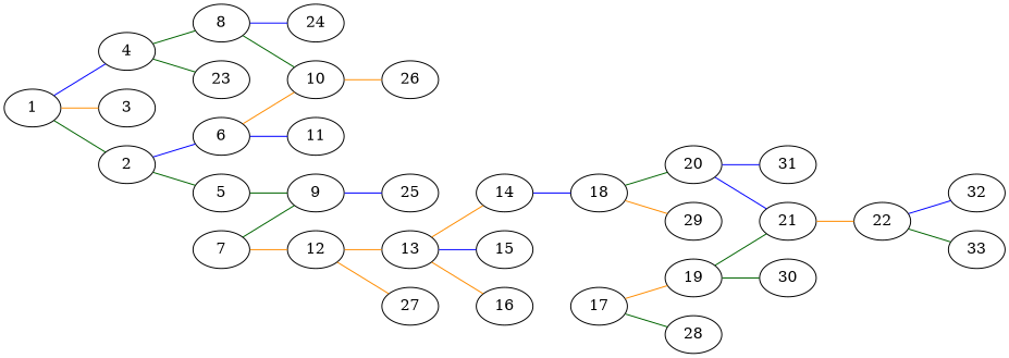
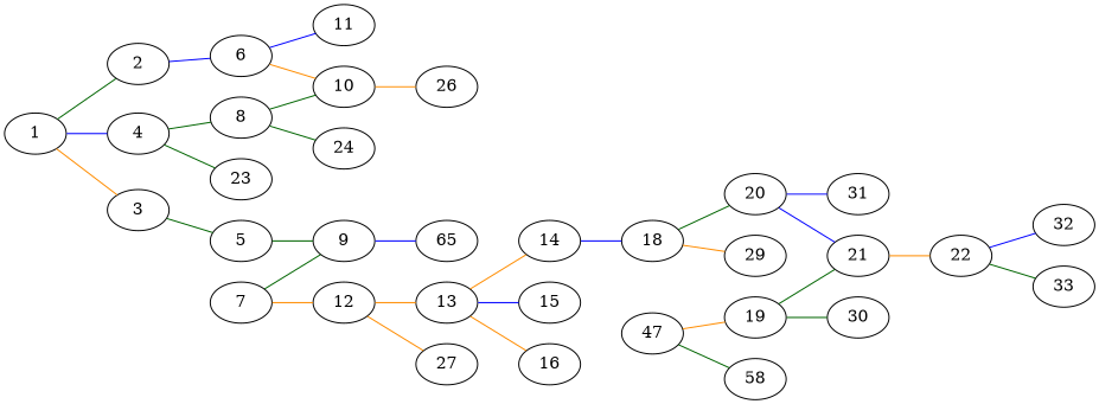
  graph {
    rankdir=LR
    node [chem=C]
    edge [color=darkgreen valence=1]
    1
    2
    3 [chem=N]
    4
    5 [chem=N]
    6
    8
    23 [chem=H]
    9
    10
    11 [chem=Cl]
    7
    12 [chem=N]
    24 [chem=H]
-   25 [chem=H]
+   25 [chem=H label=65]
    26 [chem=H]
    13 [chem=S]
    27 [chem=H]
    14
    15 [chem=O]
    16 [chem=O]
    18
-   17
+   17 [label=47]
    19
-   28 [chem=H]
+   28 [chem=H label=58]
    20
    29 [chem=H]
    21
    30 [chem=H]
    31 [chem=H]
    22 [chem=N]
    32 [chem=H]
    33 [chem=H]
    1 -- 2 [valence=2]
    1 -- 3 [color=darkorange]
    1 -- 4 [color=blue]
-   2 -- 5
+   3 -- 5
    2 -- 6 [color=blue]
    4 -- 8 [valence=2]
    4 -- 23
    5 -- 9 [valence=2]
    6 -- 10 [color=darkorange valence=2]
    6 -- 11 [color=blue]
    8 -- 10
-   8 -- 24 [color=blue]
+   8 -- 24
    9 -- 25 [color=blue]
    10 -- 26 [color=darkorange]
    7 -- 9
    7 -- 12 [color=darkorange]
    12 -- 13 [color=darkorange]
    12 -- 27 [color=darkorange]
    13 -- 14 [color=darkorange]
    13 -- 15 [color=blue valence=2]
    13 -- 16 [color=darkorange valence=2]
    14 -- 18 [color=blue valence=2]
    18 -- 20
    18 -- 29 [color=darkorange]
    17 -- 19 [color=darkorange valence=2]
    17 -- 28
    19 -- 21
    19 -- 30
    20 -- 21 [color=blue valence=2]
    20 -- 31 [color=blue]
    21 -- 22 [color=darkorange]
    22 -- 32 [color=blue]
    22 -- 33
  }
